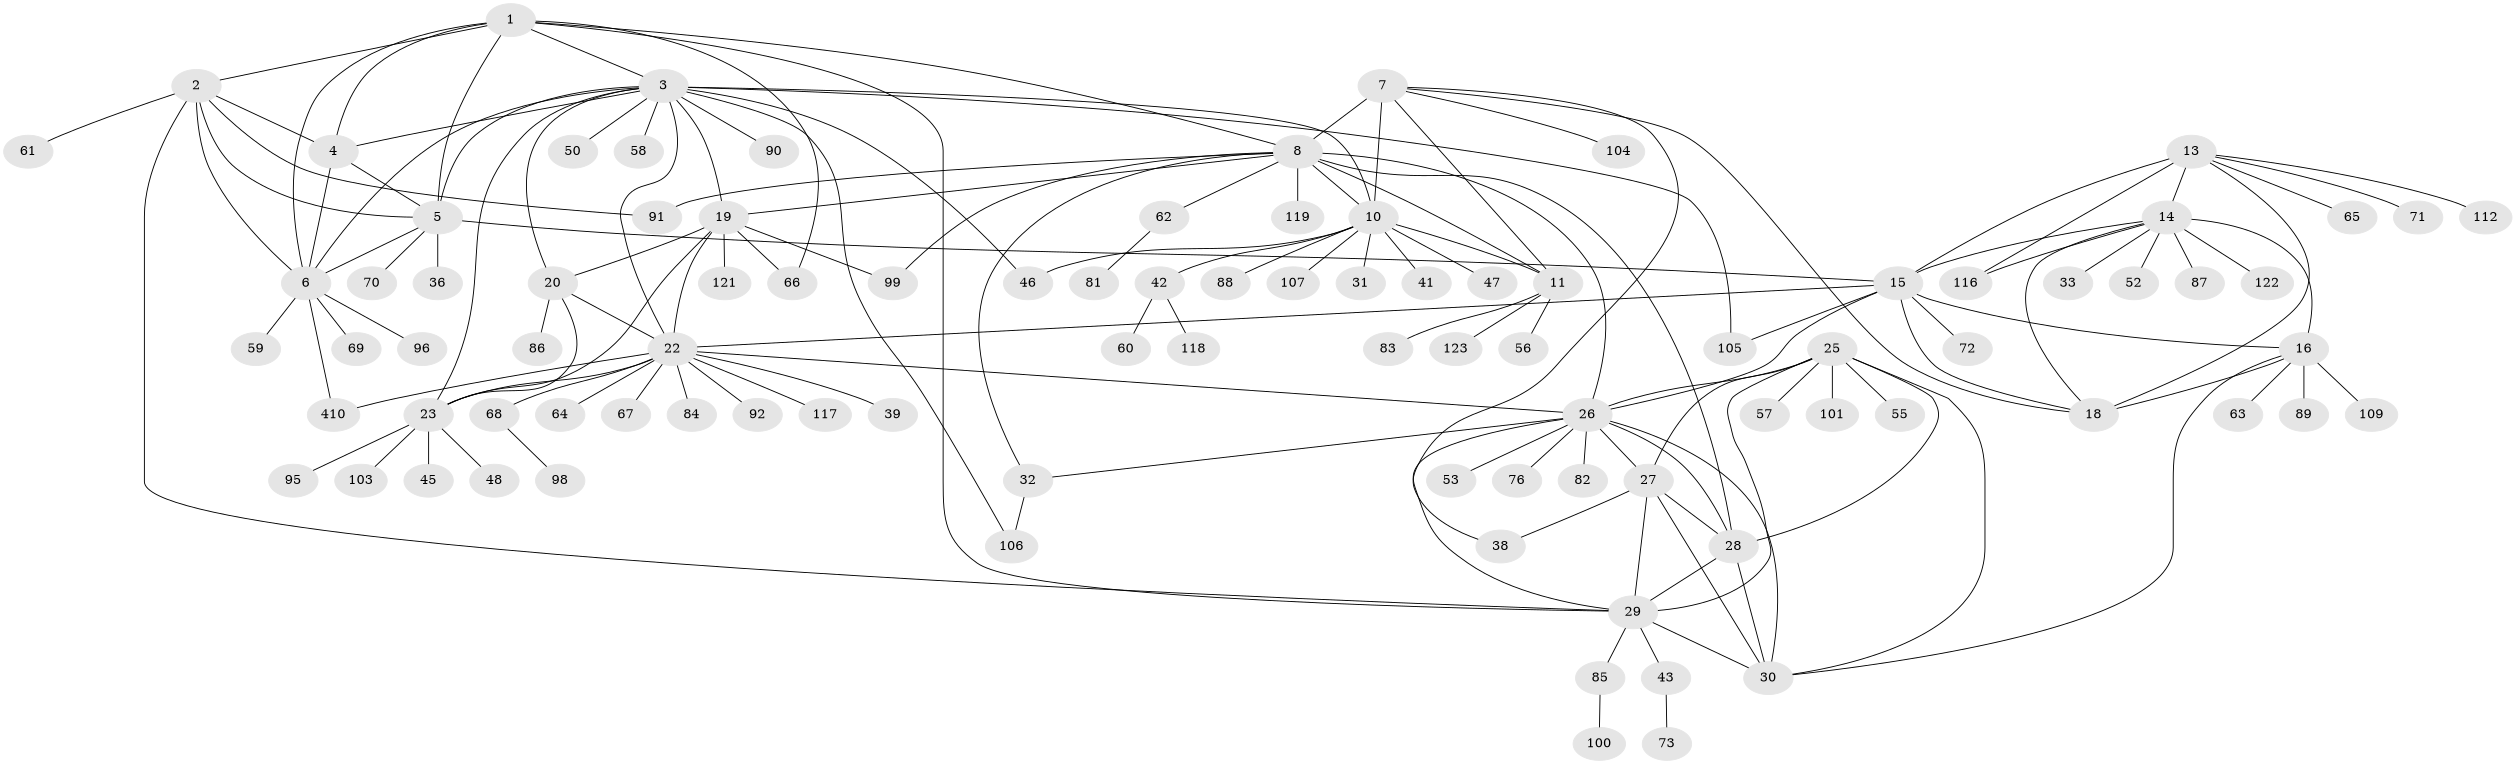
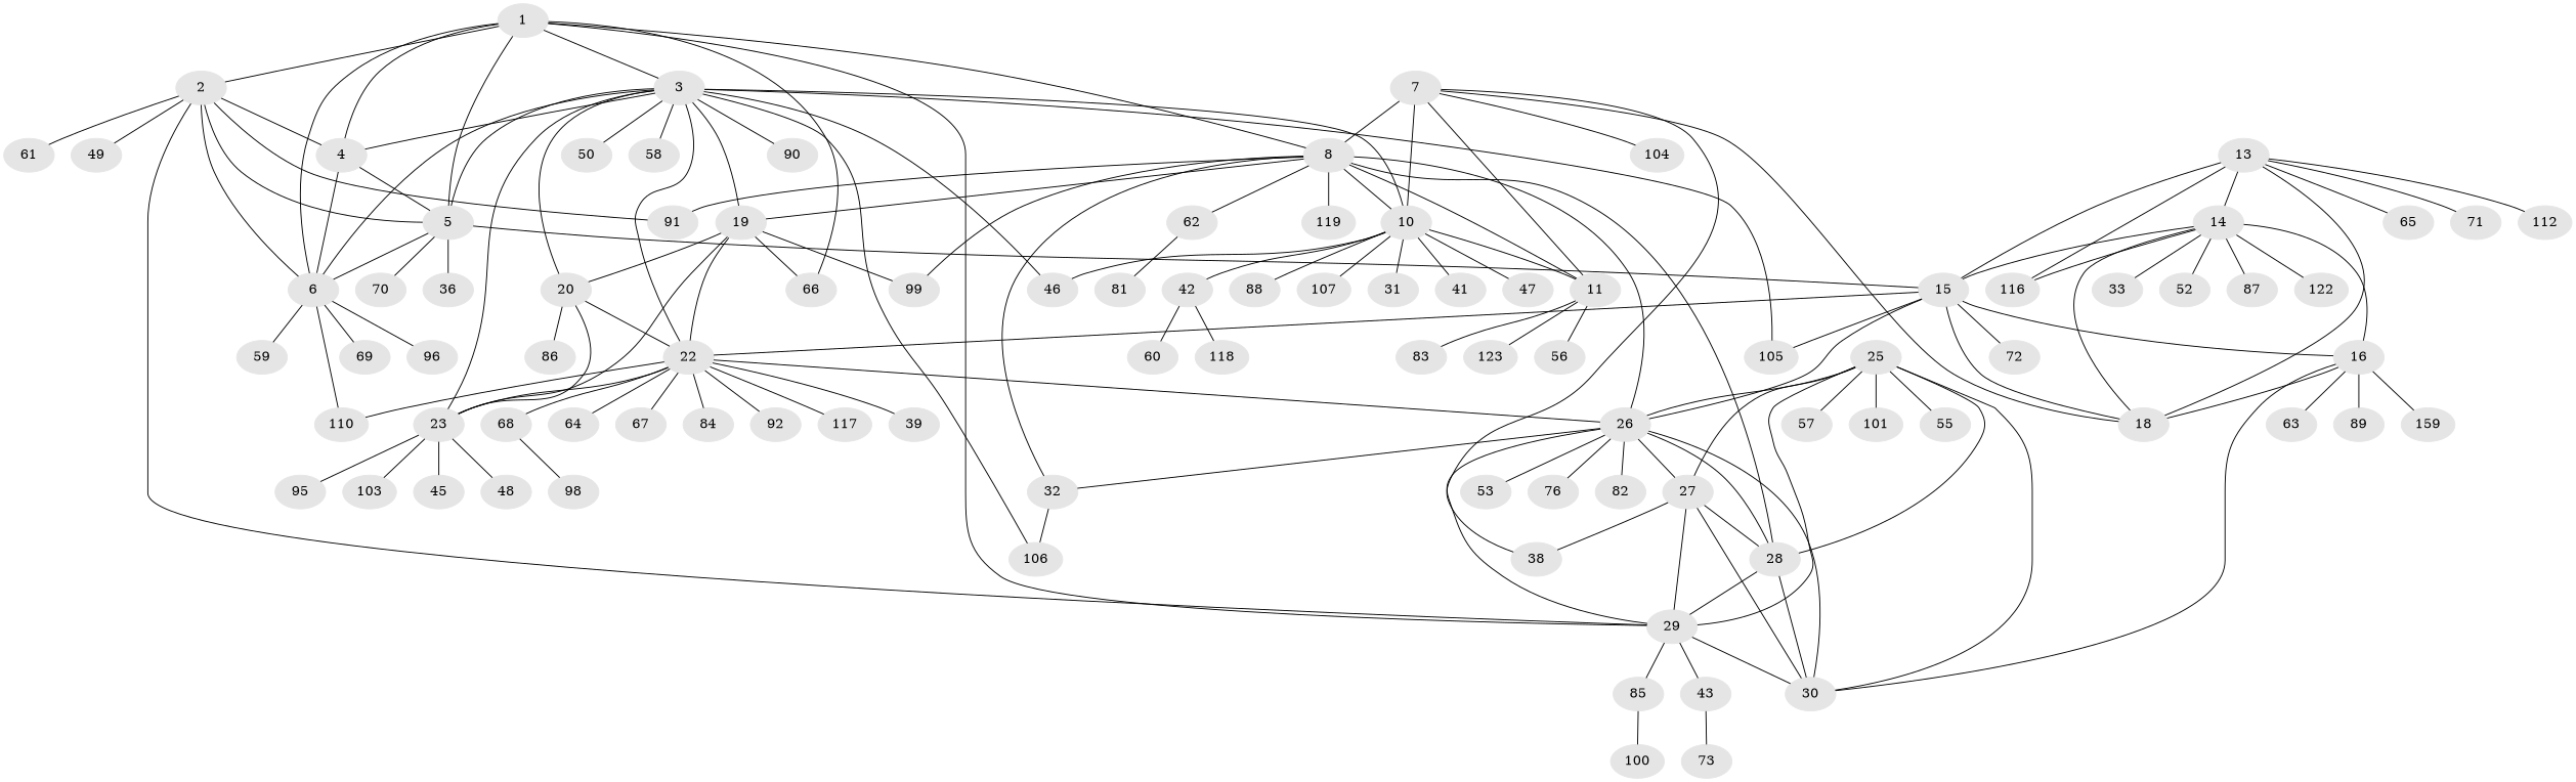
  graph {
    node [color=gray90 style=filled]
    1 [super="+37"]
    2 [super="+34"]
    3 [super="+21"]
    4 [super="+80"]
    5 [super="+40"]
    6 [super="+78"]
    8 [super="+54"]
    29 [super="+35"]
    66
+   49 [super="+74"]
    61
    91
    10 [super="+12"]
    19
    20 [super="+79"]
    22 [super="+24"]
    23
    46
    50
    58
    90
    105
    106
    15 [super="+75"]
    36
    70
    59
    69
    96 [super="+120"]
-   110 [label=410]
+   110
    11 [super="+51"]
    26 [super="+111"]
    28 [super="+114"]
    32
    62
    99
    119
    30
    43
    85
    31
    41
    42
    47
    88
    107
-   121
    86
    39
    64
    67
    68
    84
    92 [super="+94"]
    117
    45
    48 [super="+97"]
    95
    103
    18 [super="+93"]
    16 [super="+17"]
    72
    7 [super="+9"]
    38
    104
    56
    83
    123
    27 [super="+44"]
    53
    76
    82
    81
    60
    118
    13 [super="+108"]
    14 [super="+115"]
    65
    71
    112
    116
    33
    52
    87
    122
    63 [super="+77"]
    89
-   109
+   109 [label=159]
    98
    25 [super="+102"]
    55
    57
    101
    73 [super="+113"]
    100
    1 -- 2
    1 -- 3
    1 -- 4
    1 -- 5
    1 -- 6
    1 -- 8
    1 -- 29
    1 -- 66
    2 -- 4
    2 -- 5
    2 -- 6
    2 -- 29
+   2 -- 49
    2 -- 61
    2 -- 91
    3 -- 4
    3 -- 5
    3 -- 6
    3 -- 10
    3 -- 19
    3 -- 20
    3 -- 22 [weight=2]
    3 -- 23
    3 -- 46
    3 -- 50
    3 -- 58
    3 -- 90
    3 -- 105
    3 -- 106
    4 -- 5
    4 -- 6
    5 -- 6
    5 -- 15
    5 -- 36
    5 -- 70
    6 -- 59
    6 -- 69
    6 -- 96
    6 -- 110
    8 -- 91
    8 -- 10 [weight=2]
    8 -- 19
    8 -- 11
    8 -- 26
    8 -- 28
    8 -- 32
    8 -- 62
    8 -- 99
    8 -- 119
    29 -- 30
    29 -- 43
    29 -- 85
    10 -- 46
    10 -- 11 [weight=2]
    10 -- 31
    10 -- 41
    10 -- 42
    10 -- 47
    10 -- 88
    10 -- 107
    19 -- 66
    19 -- 20
    19 -- 22 [weight=2]
    19 -- 23
    19 -- 99
-   19 -- 121
    20 -- 22 [weight=2]
    20 -- 23
    20 -- 86
    22 -- 23 [weight=2]
    22 -- 110
    22 -- 26
    22 -- 39
    22 -- 64
    22 -- 67
    22 -- 68
    22 -- 84
    22 -- 92
    22 -- 117
    23 -- 45
    23 -- 48
    23 -- 95
    23 -- 103
    15 -- 22
    15 -- 105
    15 -- 26
    15 -- 18
    15 -- 16 [weight=2]
    15 -- 72
    11 -- 56
    11 -- 83
    11 -- 123
    26 -- 29
    26 -- 28
    26 -- 32
    26 -- 30
    26 -- 27
    26 -- 53
    26 -- 76
    26 -- 82
    28 -- 29
    28 -- 30
    32 -- 106
    62 -- 81
    43 -- 73
    85 -- 100
    42 -- 60
    42 -- 118
    68 -- 98
    16 -- 30
    16 -- 18 [weight=2]
    16 -- 63
    16 -- 89
    16 -- 109
    7 -- 8 [weight=2]
    7 -- 10 [weight=4]
    7 -- 11 [weight=2]
    7 -- 18
    7 -- 38
    7 -- 104
    27 -- 29
    27 -- 28
    27 -- 30
    27 -- 38
    13 -- 15
    13 -- 18
    13 -- 14
    13 -- 65
    13 -- 71
    13 -- 112
    13 -- 116 [weight=2]
    14 -- 15
    14 -- 18
    14 -- 16 [weight=2]
    14 -- 116
    14 -- 33
    14 -- 52
    14 -- 87
    14 -- 122
    25 -- 29
    25 -- 26
    25 -- 28
    25 -- 30
    25 -- 27
    25 -- 55
    25 -- 57
    25 -- 101
  }
